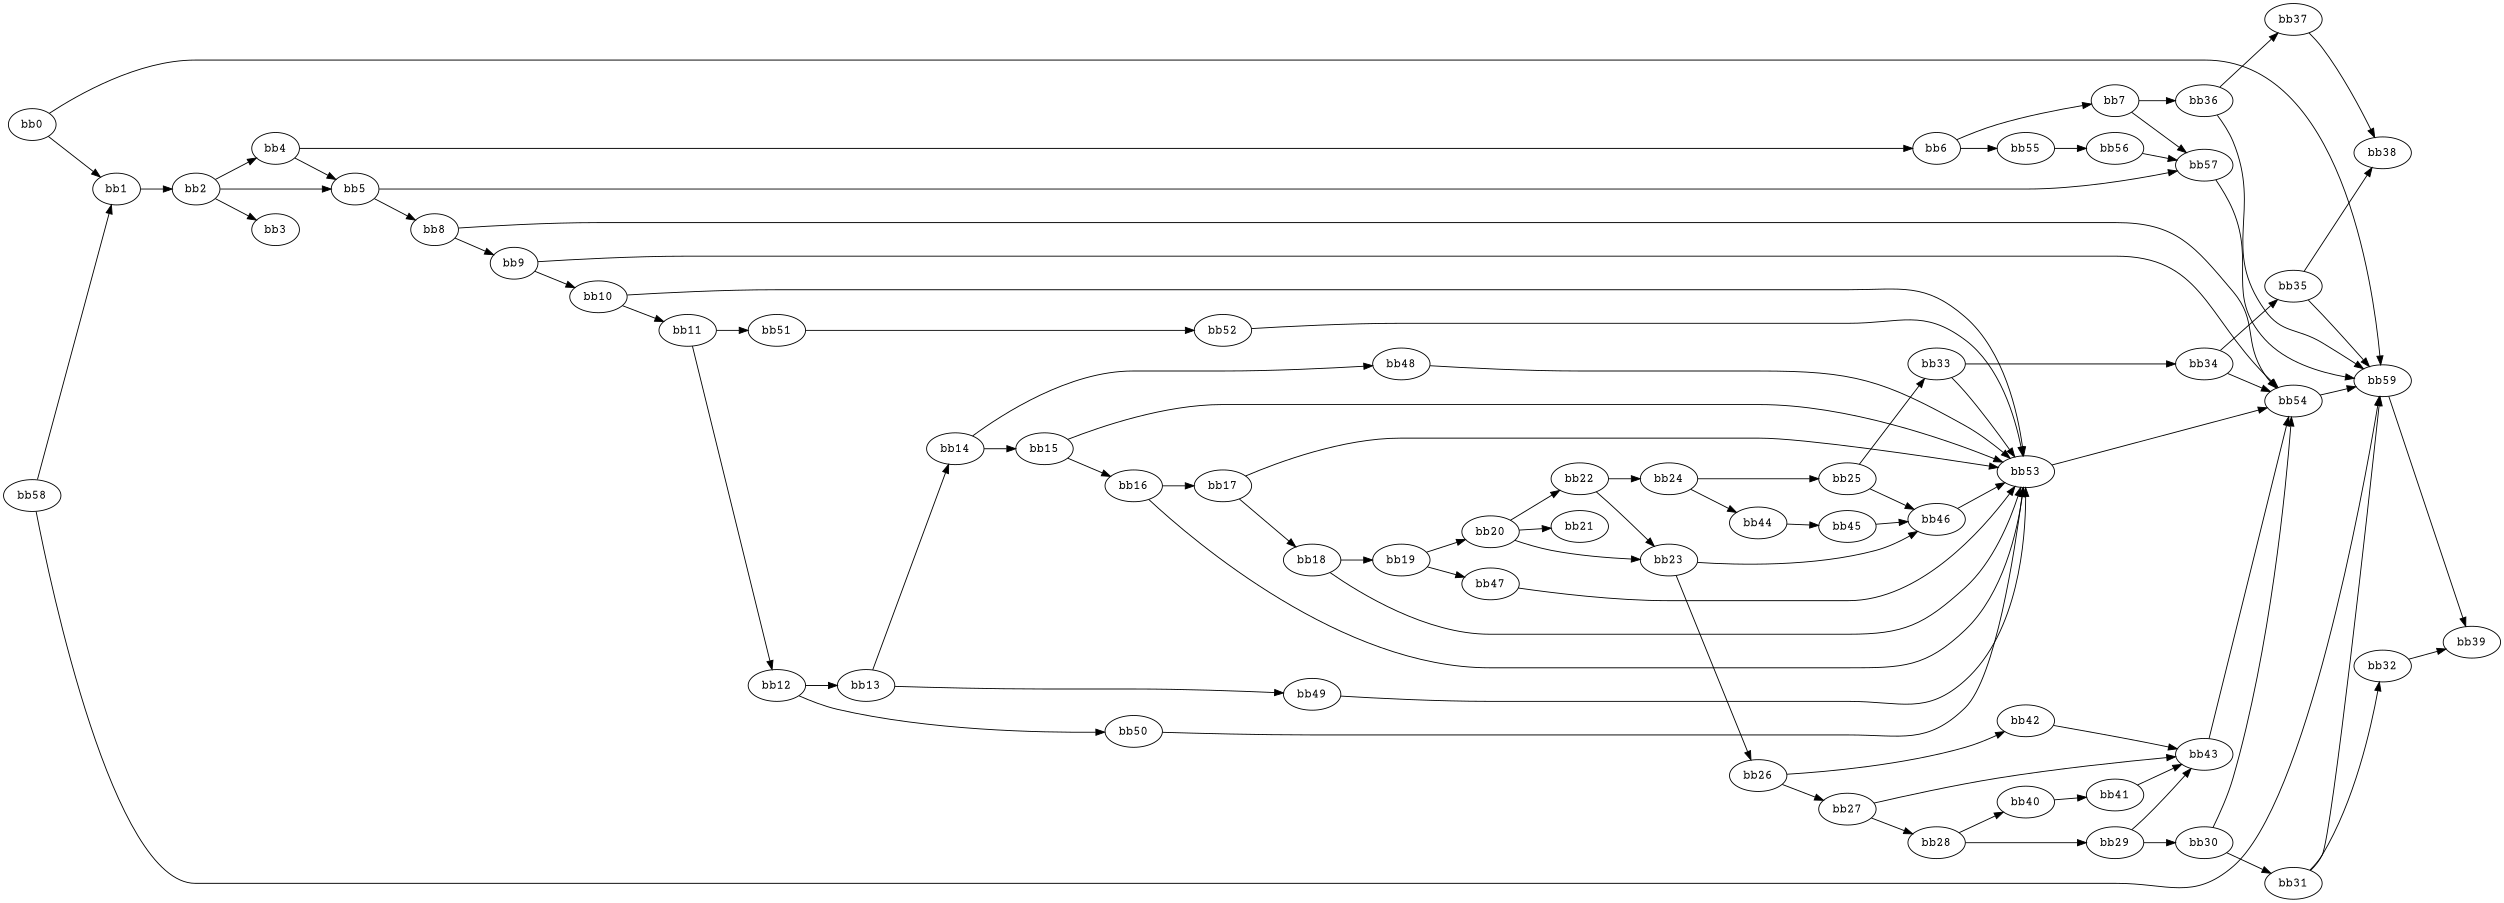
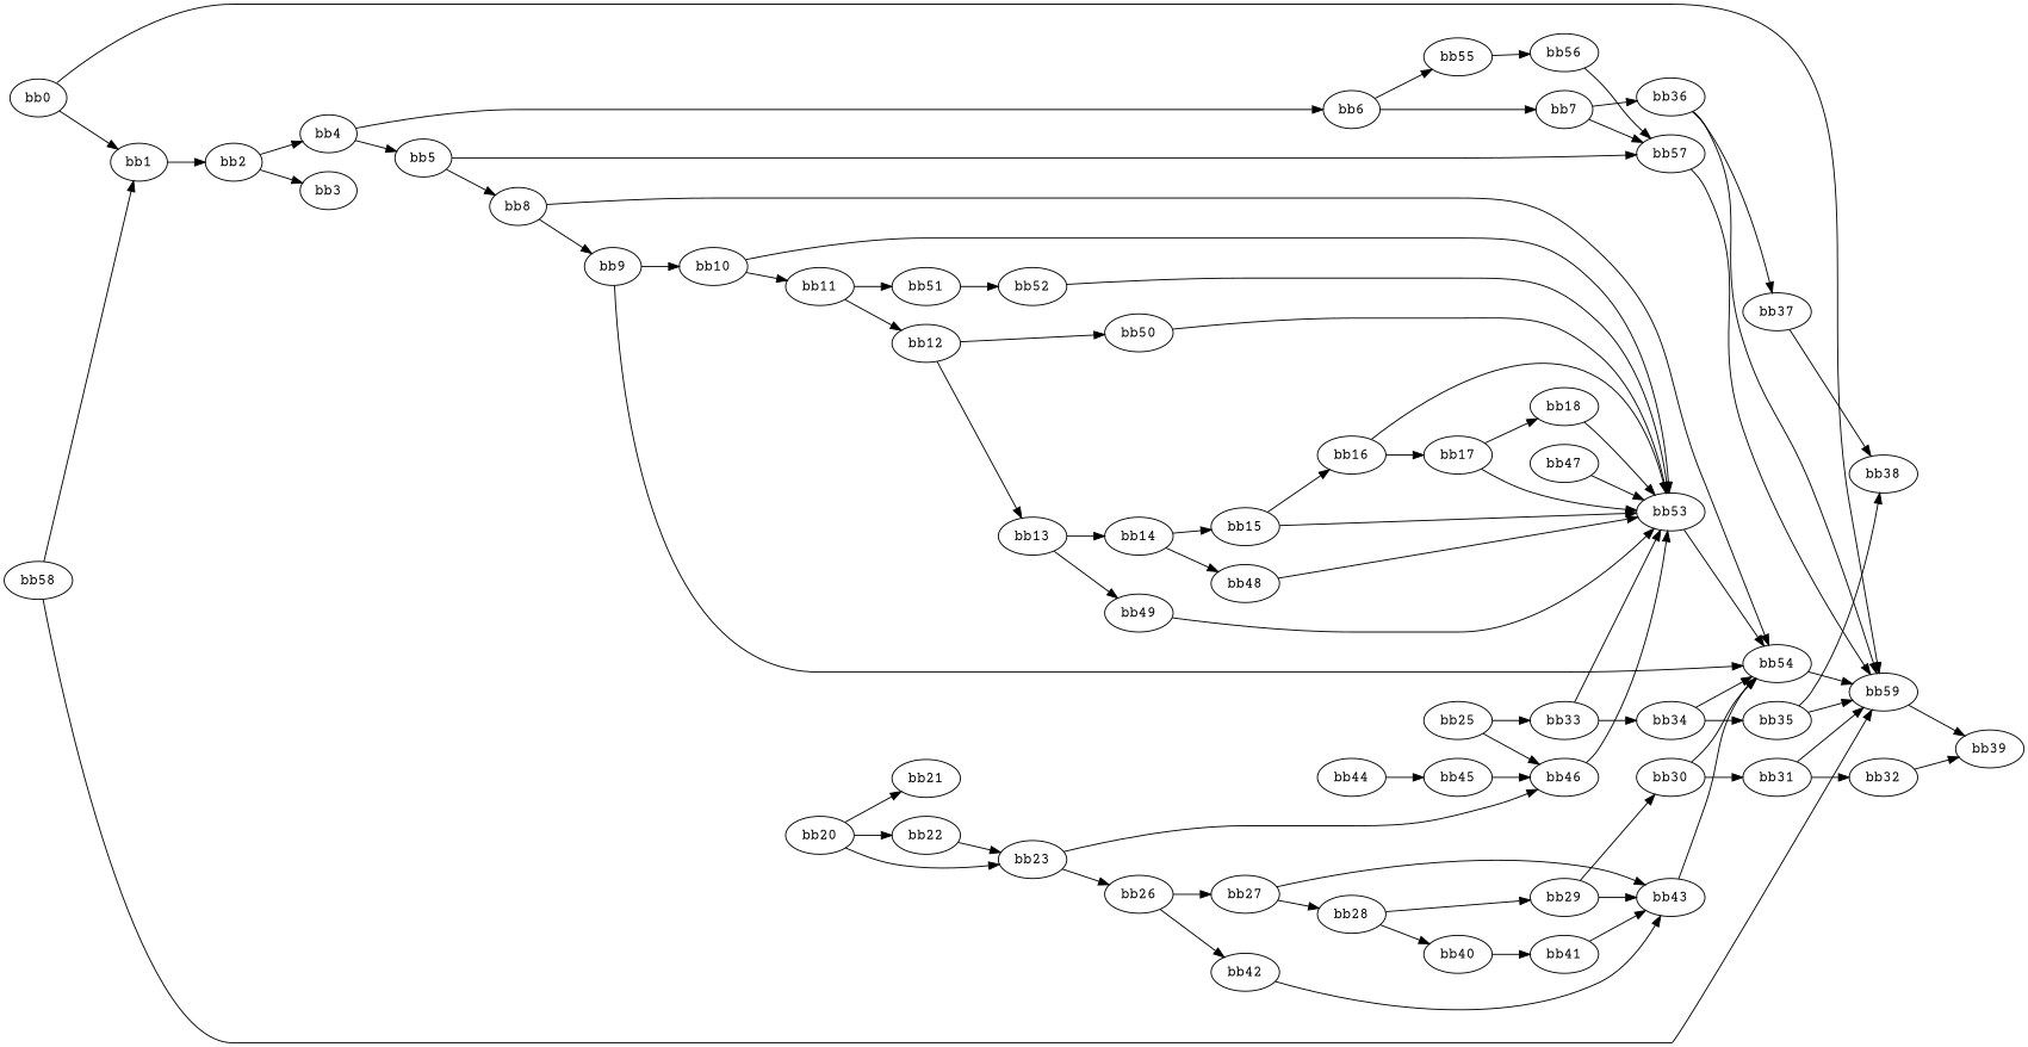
  digraph {
    fontname="Courier Prime"
    rankdir=LR
    node [fontname="Courier Prime"]
    edge [fontname="Courier Prime"]
    n1 [label="bb0\l"]
    n2 [label="bb1\l"]
    n3 [label="bb59\l"]
    n4 [label="bb2\l"]
    n5 [label="bb39\l"]
    n6 [label="bb3\l"]
    n7 [label="bb4\l"]
    n8 [label="bb5\l"]
    n9 [label="bb58\l"]
    n10 [label="bb6\l"]
    n11 [label="bb8\l"]
    n12 [label="bb57\l"]
    n13 [label="bb7\l"]
    n14 [label="bb55\l"]
    n15 [label="bb9\l"]
    n16 [label="bb54\l"]
    n17 [label="bb36\l"]
    n18 [label="bb56\l"]
    n19 [label="bb37\l"]
    n20 [label="bb10\l"]
    n21 [label="bb11\l"]
    n22 [label="bb53\l"]
    n23 [label="bb12\l"]
    n24 [label="bb51\l"]
    n25 [label="bb13\l"]
    n26 [label="bb50\l"]
    n27 [label="bb52\l"]
    n28 [label="bb14\l"]
    n29 [label="bb49\l"]
    n30 [label="bb15\l"]
    n31 [label="bb48\l"]
    n32 [label="bb16\l"]
    n33 [label="bb17\l"]
    n34 [label="bb18\l"]
-   n35 [label="bb19\l"]
    n36 [label="bb20\l"]
    n37 [label="bb47\l"]
    n38 [label="bb21\l"]
    n39 [label="bb22\l"]
    n40 [label="bb23\l"]
-   n41 [label="bb24\l"]
    n42 [label="bb26\l"]
    n43 [label="bb46\l"]
    n44 [label="bb25\l"]
    n45 [label="bb44\l"]
    n46 [label="bb27\l"]
    n47 [label="bb42\l"]
    n48 [label="bb33\l"]
    n49 [label="bb45\l"]
    n50 [label="bb34\l"]
    n51 [label="bb28\l"]
    n52 [label="bb43\l"]
    n53 [label="bb29\l"]
    n54 [label="bb40\l"]
    n55 [label="bb30\l"]
    n56 [label="bb41\l"]
    n57 [label="bb31\l"]
    n58 [label="bb32\l"]
    n59 [label="bb35\l"]
    n60 [label="bb38\l"]
    n1 -> n2
    n1 -> n3
    n2 -> n4
    n3 -> n5
    n4 -> n6
    n4 -> n7
-   n4 -> n8
    n7 -> n8
    n7 -> n10
    n8 -> n11
    n8 -> n12
    n9 -> n2
    n9 -> n3
    n10 -> n13
    n10 -> n14
    n11 -> n15
    n11 -> n16
    n12 -> n3
    n13 -> n12
    n13 -> n17
    n14 -> n18
    n15 -> n16
    n15 -> n20
    n16 -> n3
    n17 -> n3
    n17 -> n19
    n18 -> n12
    n19 -> n60
    n20 -> n21
    n20 -> n22
    n21 -> n23
    n21 -> n24
    n22 -> n16
    n23 -> n25
    n23 -> n26
    n24 -> n27
    n25 -> n28
    n25 -> n29
    n26 -> n22
    n27 -> n22
    n28 -> n30
    n28 -> n31
    n29 -> n22
    n30 -> n22
    n30 -> n32
    n31 -> n22
    n32 -> n22
    n32 -> n33
    n33 -> n22
    n33 -> n34
    n34 -> n22
-   n34 -> n35
-   n35 -> n36
-   n35 -> n37
    n36 -> n38
    n36 -> n39
    n36 -> n40
    n37 -> n22
    n39 -> n40
-   n39 -> n41
    n40 -> n42
    n40 -> n43
-   n41 -> n44
-   n41 -> n45
    n42 -> n46
    n42 -> n47
    n43 -> n22
    n44 -> n43
    n44 -> n48
    n45 -> n49
    n46 -> n51
    n46 -> n52
    n47 -> n52
    n48 -> n22
    n48 -> n50
    n49 -> n43
    n50 -> n16
    n50 -> n59
    n51 -> n53
    n51 -> n54
    n52 -> n16
    n53 -> n52
    n53 -> n55
    n54 -> n56
    n55 -> n16
    n55 -> n57
    n56 -> n52
    n57 -> n3
    n57 -> n58
    n58 -> n5
    n59 -> n3
    n59 -> n60
  }
